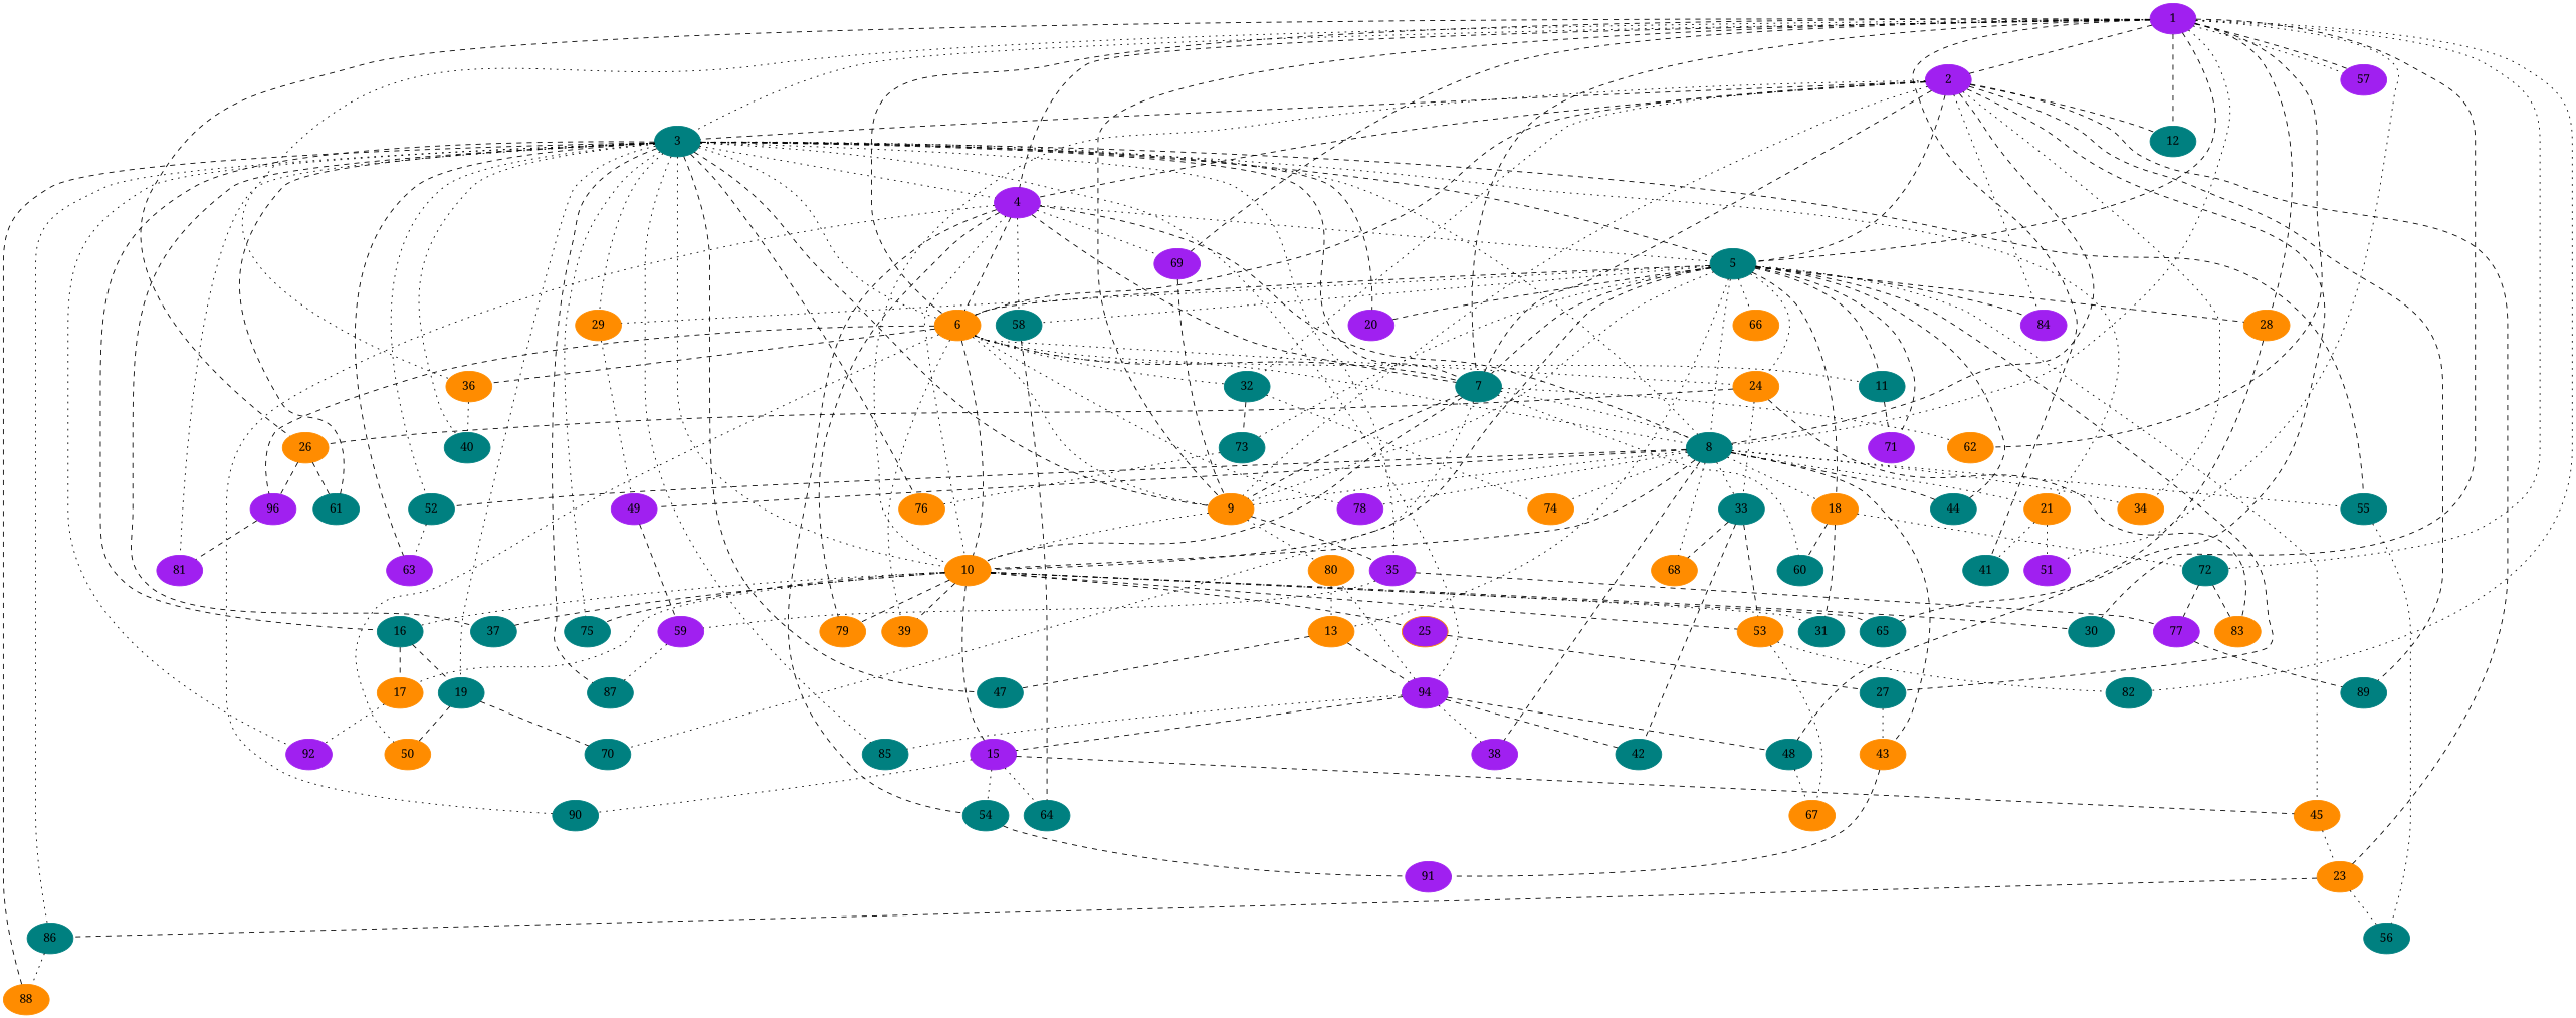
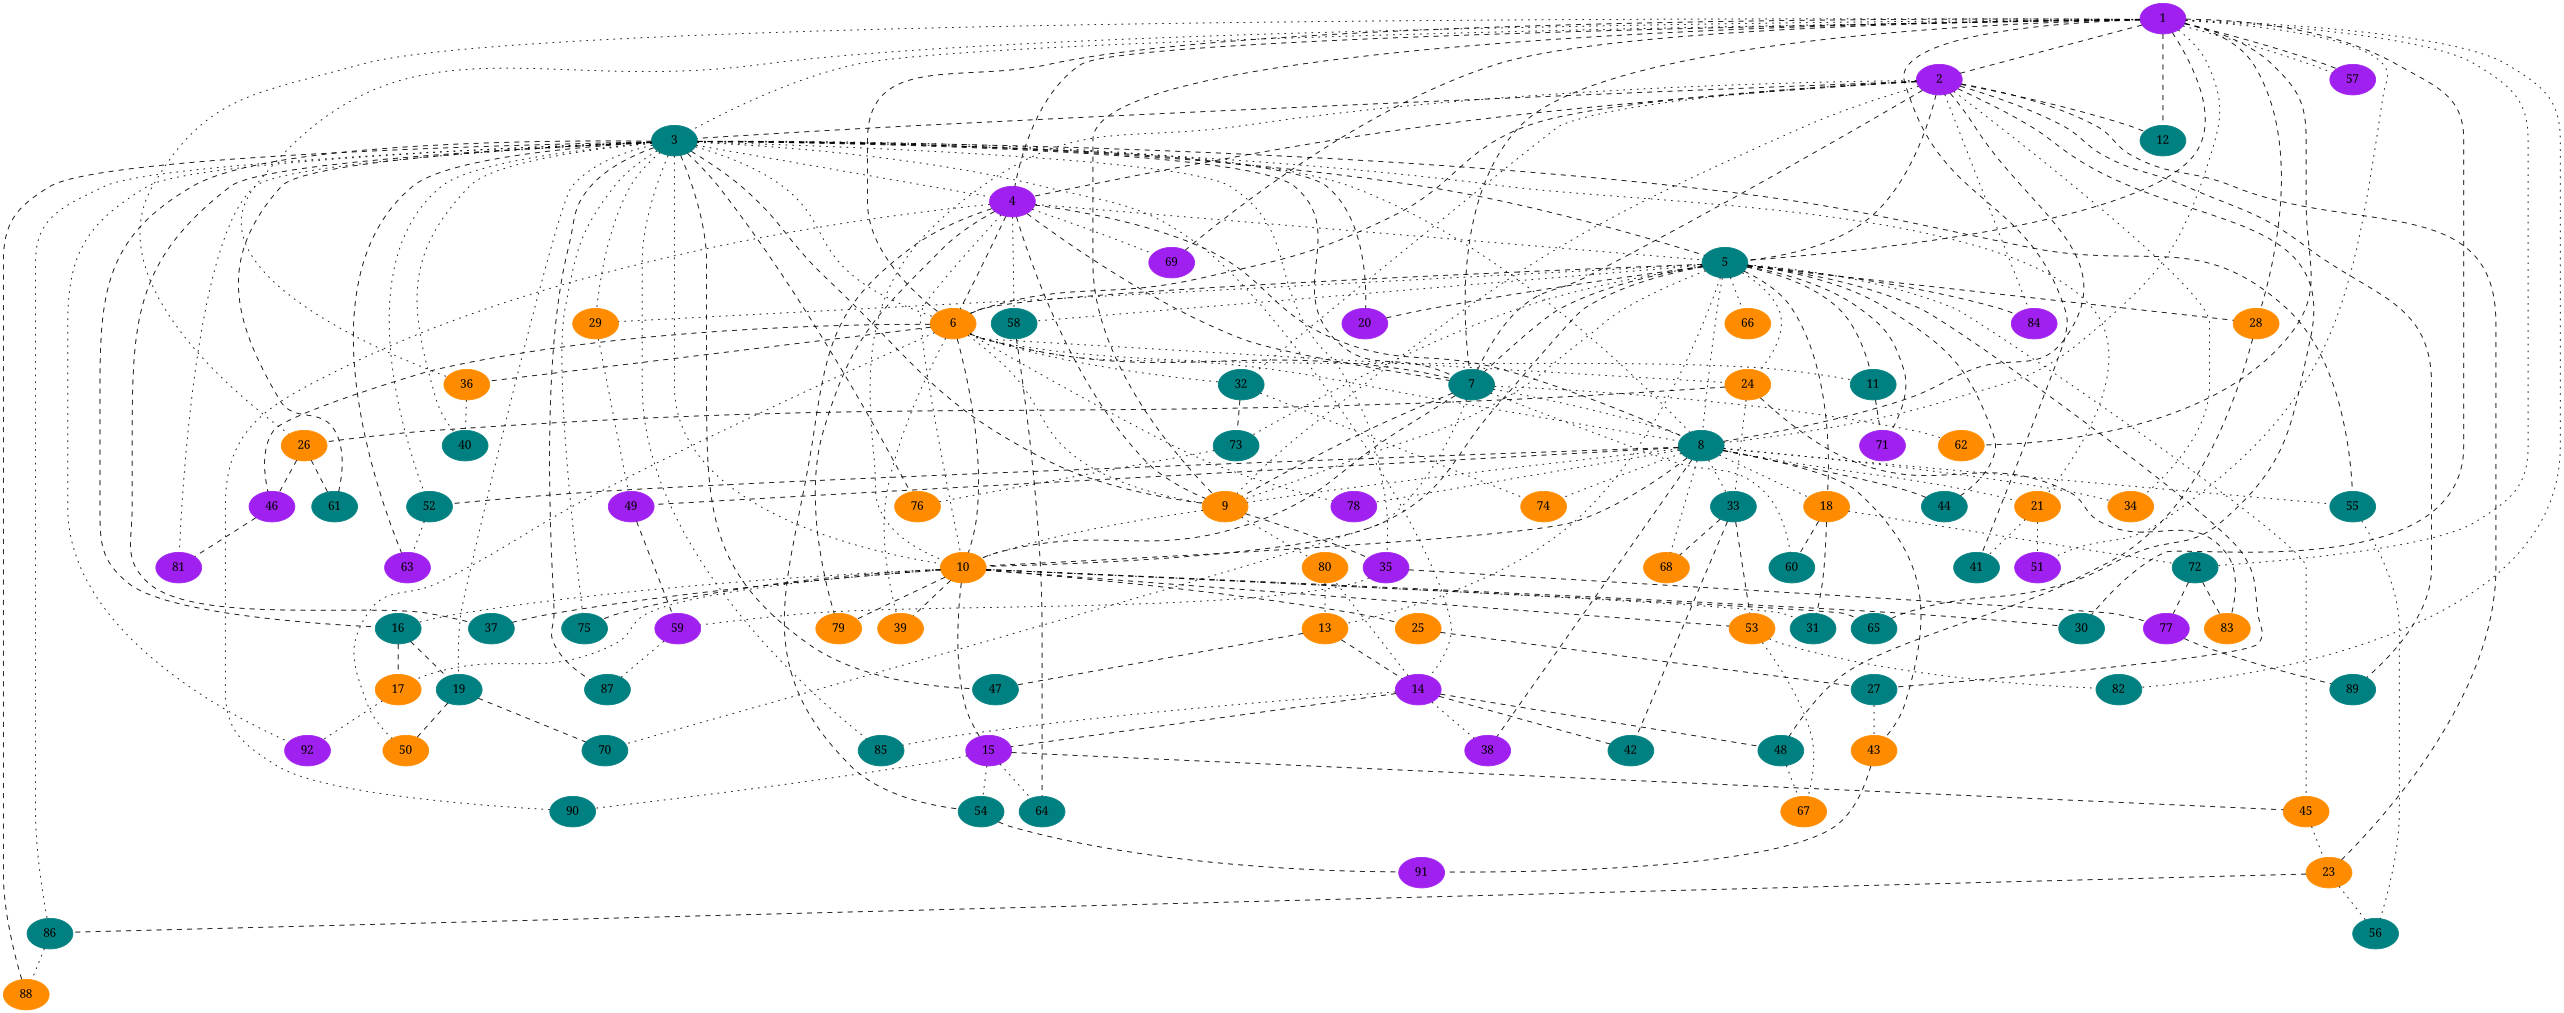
  graph {
    fontname="Noto Serif"
    node [color=teal fontname="Noto Serif" style=filled]
    edge [fontname="Noto Serif" style=dashed]
    1 [color=purple]
    2 [color=purple]
    3
    4 [color=purple]
    5
    6 [color=darkorange]
    7
    8
    9 [color=darkorange]
    12
    26 [color=darkorange]
    28 [color=darkorange]
    30
    36 [color=darkorange]
    41
    51 [color=purple]
    57 [color=purple]
    62 [color=darkorange]
    69 [color=purple]
    72
    82
    10 [color=darkorange]
    23 [color=darkorange]
    32
    34 [color=darkorange]
    65
    84 [color=purple]
    89
-   14 [color=purple label=94]
+   14 [color=purple]
    16
    19
    20 [color=purple]
    21 [color=darkorange]
    n34 [color=purple label=92]
    29 [color=darkorange]
    35 [color=purple]
    37
    40
    47
    52
    55
    61
    63 [color=purple]
    75
    76 [color=darkorange]
    81 [color=purple]
    85
    86
    87
    88 [color=darkorange]
    54
    58
    79 [color=darkorange]
    90
    11
    13 [color=darkorange]
    18 [color=darkorange]
    24 [color=darkorange]
    27
    44
    45 [color=darkorange]
    66 [color=darkorange]
    71 [color=purple]
    73
    39 [color=darkorange]
-   46 [color=purple label=96]
+   46 [color=purple]
    50 [color=darkorange]
    78 [color=purple]
    60
    70
    33
    38 [color=purple]
    43 [color=darkorange]
    49 [color=purple]
    68 [color=darkorange]
    74 [color=darkorange]
    80 [color=darkorange]
-   25 [color=darkorange fillcolor=purple]
+   25 [color=darkorange]
    15 [color=purple]
    17 [color=darkorange]
    31
    53 [color=darkorange]
    48
    83 [color=darkorange]
    77 [color=purple]
    56
    42
    59 [color=purple]
    91 [color=purple]
    64
    67 [color=darkorange]
    1 -- 2
    1 -- 3 [style=dotted]
    1 -- 4
    1 -- 5
    1 -- 6
    1 -- 7
    1 -- 8 [style=dotted]
    1 -- 9
    1 -- 12
-   1 -- 26
+   1 -- 26 [style=dotted]
    1 -- 28
    1 -- 30
    1 -- 36 [style=dotted]
    1 -- 41
    1 -- 51 [style=dotted]
    1 -- 57 [style=dotted]
    1 -- 57
    1 -- 62
    1 -- 69
    1 -- 72 [style=dotted]
    1 -- 82 [style=dotted]
    2 -- 3
    2 -- 4
    2 -- 5
    2 -- 6
    2 -- 7
    2 -- 8
    2 -- 9 [style=dotted]
    2 -- 12
    2 -- 10 [style=dotted]
    2 -- 23
    2 -- 32 [style=dotted]
    2 -- 34 [style=dotted]
    2 -- 65
    2 -- 84 [style=dotted]
    2 -- 89
    3 -- 4 [style=dotted]
    3 -- 5
    3 -- 6 [style=dotted]
    3 -- 7
    3 -- 8 [style=dotted]
    3 -- 9
    3 -- 10 [style=dotted]
    3 -- 14 [style=dotted]
    3 -- 16
    3 -- 19 [style=dotted]
    3 -- 20
    3 -- 21 [style=dotted]
    3 -- n34 [style=dotted]
    3 -- 29 [style=dotted]
    3 -- 35 [style=dotted]
    3 -- 37
    3 -- 40 [style=dotted]
    3 -- 47
    3 -- 52 [style=dotted]
    3 -- 55
    3 -- 61
    3 -- 63
    3 -- 75 [style=dotted]
    3 -- 76
    3 -- 81 [style=dotted]
    3 -- 85 [style=dotted]
    3 -- 86 [style=dotted]
    3 -- 87
    3 -- 88
    4 -- 5 [style=dotted]
    4 -- 6
    4 -- 7
    4 -- 8
-   69 -- 9
+   4 -- 9
    4 -- 69 [style=dotted]
    4 -- 10 [style=dotted]
    4 -- 54
    4 -- 58 [style=dotted]
    4 -- 79
    4 -- 90 [style=dotted]
    5 -- 6
    5 -- 7
    5 -- 8 [style=dotted]
    5 -- 9 [style=dotted]
    5 -- 28
    5 -- 10
    5 -- 84
    5 -- 20
    5 -- 29 [style=dotted]
    5 -- 58 [style=dotted]
    5 -- 11
    5 -- 13 [style=dotted]
    5 -- 18
    5 -- 24 [style=dotted]
    5 -- 27
    5 -- 44
    5 -- 45 [style=dotted]
    5 -- 66 [style=dotted]
    5 -- 71
    5 -- 73 [style=dotted]
    6 -- 7
    6 -- 8 [style=dotted]
    6 -- 9 [style=dotted]
    6 -- 36
    6 -- 10
    6 -- 32 [style=dotted]
    6 -- 11 [style=dotted]
    6 -- 24 [style=dotted]
    6 -- 39 [style=dotted]
    6 -- 46
    6 -- 50 [style=dotted]
    6 -- 78 [style=dotted]
    7 -- 8 [style=dotted]
    7 -- 9
    7 -- 62 [style=dotted]
    7 -- 10
    7 -- 60 [style=dotted]
    7 -- 70 [style=dotted]
    8 -- 9 [style=dotted]
    8 -- 10
    8 -- 34 [style=dotted]
    8 -- 21 [style=dotted]
    8 -- 52
    8 -- 55 [style=dotted]
    8 -- 18 [style=dotted]
    8 -- 44
    8 -- 78 [style=dotted]
    8 -- 33 [style=dotted]
    8 -- 38
    8 -- 43
    8 -- 49
    8 -- 68 [style=dotted]
    8 -- 74 [style=dotted]
    9 -- 10 [style=dotted]
    9 -- 35
    9 -- 80 [style=dotted]
    26 -- 61
    26 -- 46
    28 -- 48
    36 -- 40 [style=dotted]
    72 -- 83
    72 -- 77
    10 -- 30
    10 -- 65
    10 -- 16 [style=dotted]
    10 -- 37
    10 -- 75
    10 -- 79
    10 -- 39
    10 -- 25
    10 -- 15
    10 -- 17 [style=dotted]
    10 -- 31 [style=dotted]
    10 -- 53
    23 -- 86
    23 -- 56 [style=dotted]
    32 -- 73
    32 -- 74 [style=dotted]
    14 -- 85 [style=dotted]
    14 -- 38 [style=dotted]
    14 -- 80 [style=dotted]
    14 -- 15
    14 -- 48
    14 -- 42
    16 -- 19
    16 -- 17
    19 -- 50
    19 -- 70
    21 -- 41 [style=dotted]
    21 -- 51 [style=dotted]
    29 -- 49 [style=dotted]
    35 -- 77
    35 -- 59 [style=dotted]
    52 -- 63 [style=dotted]
    55 -- 56 [style=dotted]
    86 -- 88 [style=dotted]
    54 -- 91
    58 -- 64
    11 -- 71
    13 -- 14
    13 -- 47
    18 -- 72 [style=dotted]
    18 -- 60
    18 -- 31
    24 -- 26
    24 -- 33 [style=dotted]
    24 -- 83
    27 -- 43 [style=dotted]
    45 -- 23 [style=dotted]
    73 -- 76 [style=dotted]
    46 -- 81
    33 -- 68
    33 -- 53
    33 -- 42
    43 -- 91
    49 -- 59
    80 -- 13 [style=dotted]
    25 -- 27
    15 -- 54 [style=dotted]
    15 -- 90 [style=dotted]
    15 -- 45
    15 -- 64 [style=dotted]
    17 -- n34 [style=dotted]
    53 -- 82 [style=dotted]
    53 -- 67 [style=dotted]
    48 -- 67 [style=dotted]
    77 -- 89
    59 -- 87 [style=dotted]
  }
